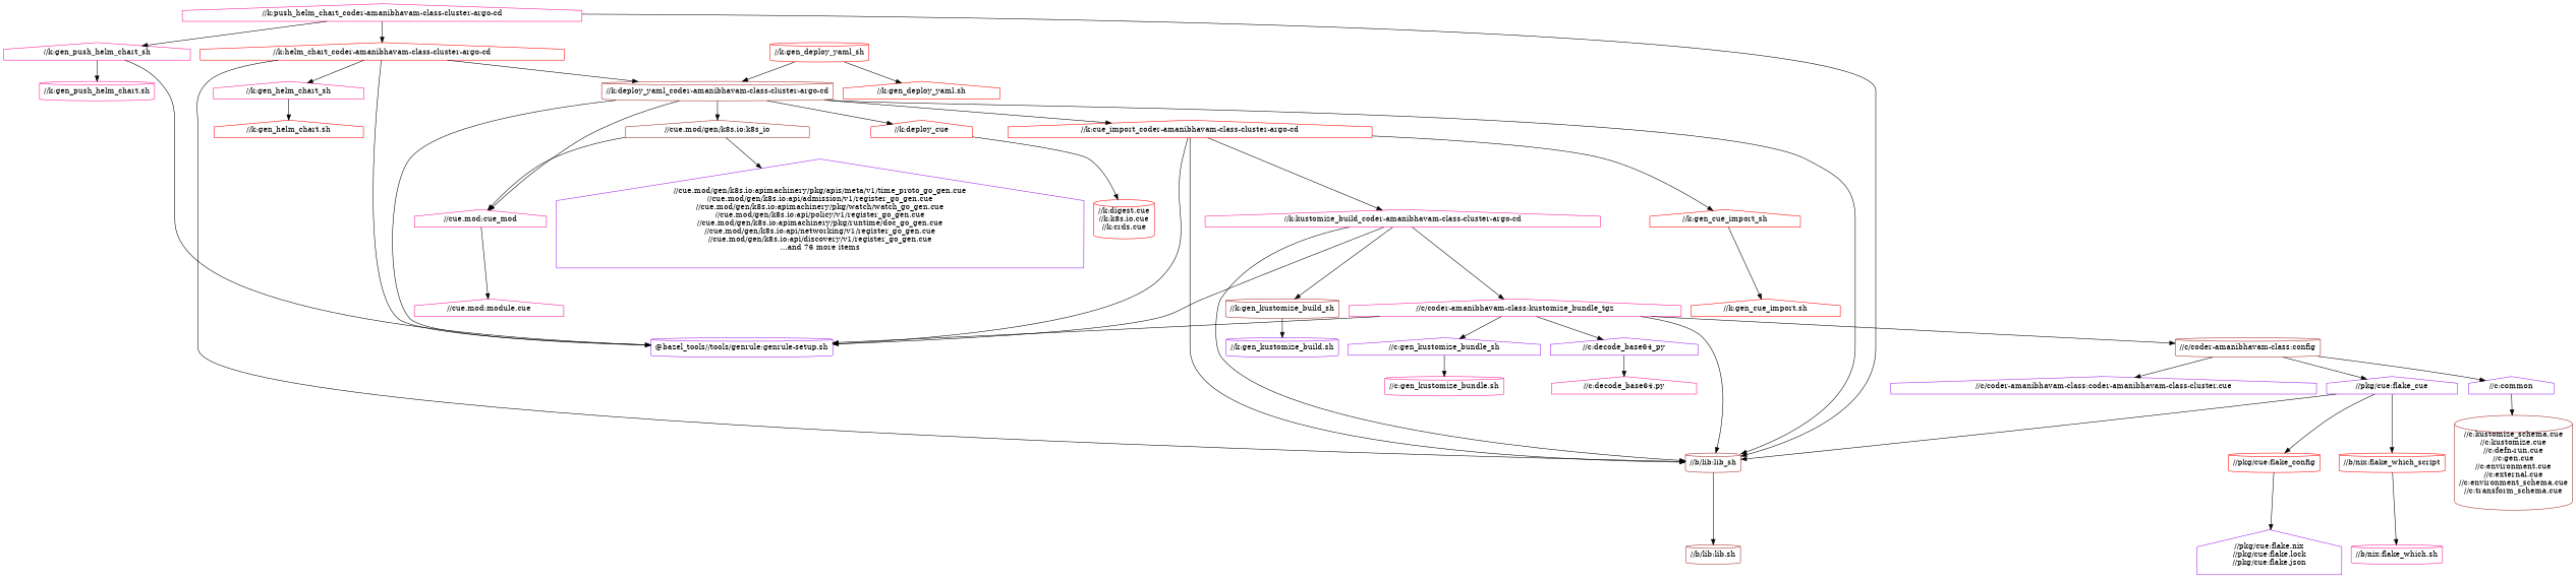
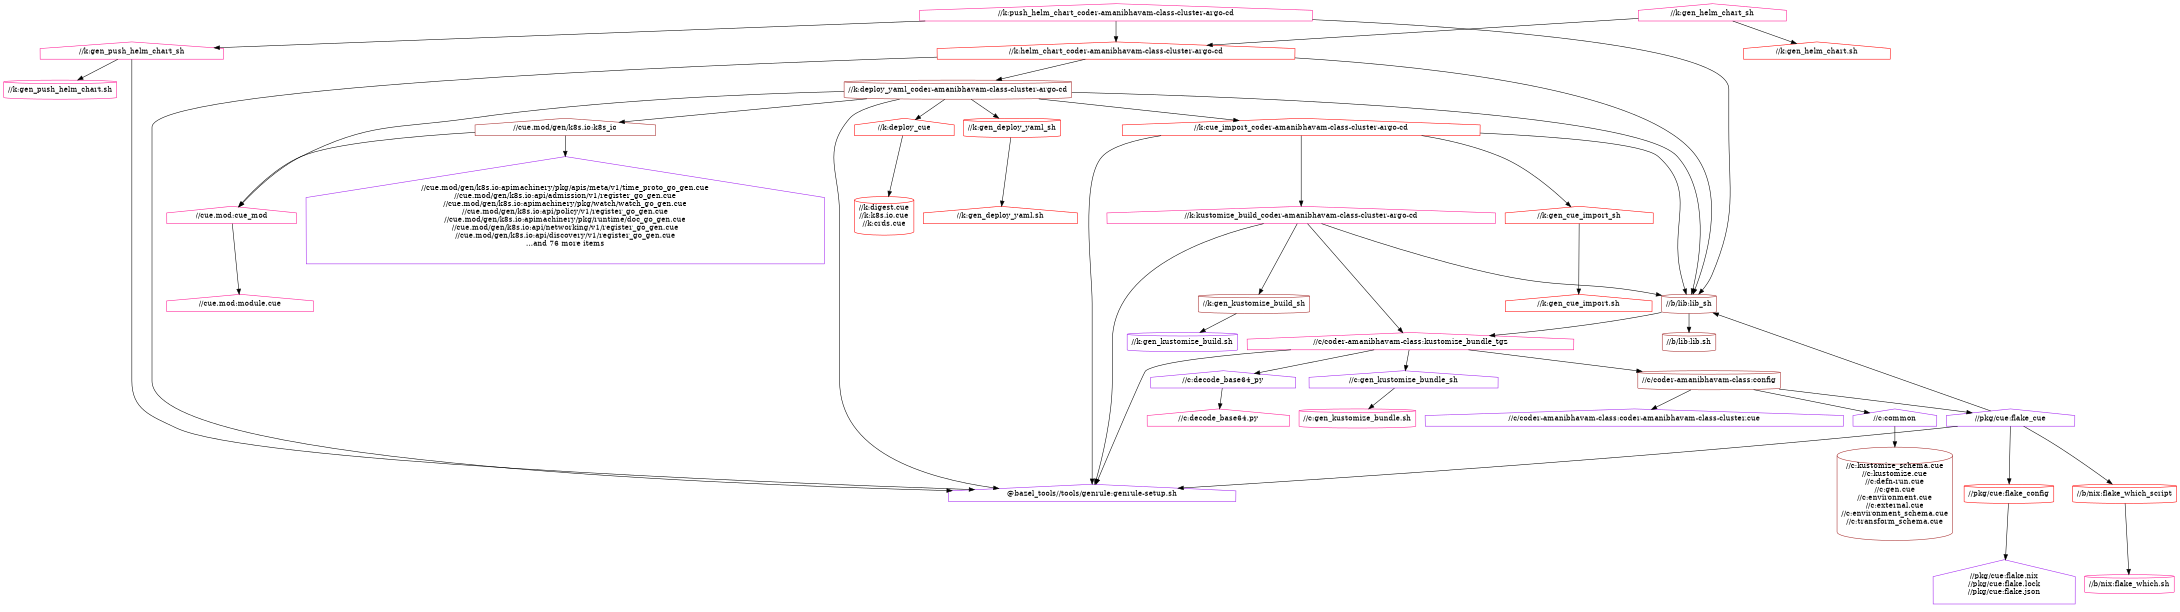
  digraph {
    node [color=deeppink shape=house]
    "//k:push_helm_chart_coder-amanibhavam-class-cluster-argo-cd"
    "//k:helm_chart_coder-amanibhavam-class-cluster-argo-cd" [color=red]
    "//k:gen_push_helm_chart_sh"
    "//b/lib:lib_sh" [color=brown shape=cylinder]
-   "@bazel_tools//tools/genrule:genrule-setup.sh" [color=purple shape=cylinder]
+   "@bazel_tools//tools/genrule:genrule-setup.sh" [color=purple]
    "//k:deploy_yaml_coder-amanibhavam-class-cluster-argo-cd" [color=brown shape=cylinder]
    "//k:gen_helm_chart_sh"
    "//k:gen_push_helm_chart.sh" [shape=cylinder]
    "//b/lib:lib.sh" [color=brown shape=cylinder]
    "//k:cue_import_coder-amanibhavam-class-cluster-argo-cd" [color=red]
    "//k:deploy_cue" [color=red]
    "//k:gen_deploy_yaml_sh" [color=red shape=cylinder]
    "//cue.mod:cue_mod"
    "//cue.mod/gen/k8s.io:k8s_io" [color=brown]
    "//k:gen_helm_chart.sh" [color=red]
    "//k:kustomize_build_coder-amanibhavam-class-cluster-argo-cd"
    "//k:gen_cue_import_sh" [color=red]
    "//k:digest.cue\n//k:k8s.io.cue\n//k:crds.cue" [color=red shape=cylinder]
    "//k:gen_deploy_yaml.sh" [color=red]
    "//cue.mod:module.cue"
    "//cue.mod/gen/k8s.io:apimachinery/pkg/apis/meta/v1/time_proto_go_gen.cue\n//cue.mod/gen/k8s.io:api/admission/v1/register_go_gen.cue\n//cue.mod/gen/k8s.io:apimachinery/pkg/watch/watch_go_gen.cue\n//cue.mod/gen/k8s.io:api/policy/v1/register_go_gen.cue\n//cue.mod/gen/k8s.io:apimachinery/pkg/runtime/doc_go_gen.cue\n//cue.mod/gen/k8s.io:api/networking/v1/register_go_gen.cue\n//cue.mod/gen/k8s.io:api/discovery/v1/register_go_gen.cue\n...and 76 more items" [color=purple]
    "//k:gen_kustomize_build_sh" [color=brown shape=cylinder]
    "//c/coder-amanibhavam-class:kustomize_bundle_tgz"
    "//k:gen_cue_import.sh" [color=red]
    "//k:gen_kustomize_build.sh" [color=purple shape=cylinder]
    "//c/coder-amanibhavam-class:config" [color=brown shape=cylinder]
    "//c:gen_kustomize_bundle_sh" [color=purple]
    "//c:decode_base64_py" [color=purple]
    "//pkg/cue:flake_cue" [color=purple]
    "//c/coder-amanibhavam-class:coder-amanibhavam-class-cluster.cue" [color=purple]
    "//c:common" [color=purple]
    "//c:gen_kustomize_bundle.sh" [shape=cylinder]
    "//c:decode_base64.py"
    "//pkg/cue:flake_config" [color=red shape=cylinder]
    "//b/nix:flake_which_script" [color=red shape=cylinder]
    "//c:kustomize_schema.cue\n//c:kustomize.cue\n//c:defn-run.cue\n//c:gen.cue\n//c:environment.cue\n//c:external.cue\n//c:environment_schema.cue\n//c:transform_schema.cue" [color=brown shape=cylinder]
    "//pkg/cue:flake.nix\n//pkg/cue:flake.lock\n//pkg/cue:flake.json" [color=purple]
    "//b/nix:flake_which.sh" [shape=cylinder]
    "//k:push_helm_chart_coder-amanibhavam-class-cluster-argo-cd" -> "//k:helm_chart_coder-amanibhavam-class-cluster-argo-cd"
    "//k:push_helm_chart_coder-amanibhavam-class-cluster-argo-cd" -> "//k:gen_push_helm_chart_sh"
    "//k:push_helm_chart_coder-amanibhavam-class-cluster-argo-cd" -> "//b/lib:lib_sh"
    "//k:helm_chart_coder-amanibhavam-class-cluster-argo-cd" -> "//b/lib:lib_sh"
    "//k:helm_chart_coder-amanibhavam-class-cluster-argo-cd" -> "@bazel_tools//tools/genrule:genrule-setup.sh"
    "//k:helm_chart_coder-amanibhavam-class-cluster-argo-cd" -> "//k:deploy_yaml_coder-amanibhavam-class-cluster-argo-cd"
-   "//k:helm_chart_coder-amanibhavam-class-cluster-argo-cd" -> "//k:gen_helm_chart_sh"
+   "//k:gen_helm_chart_sh" -> "//k:helm_chart_coder-amanibhavam-class-cluster-argo-cd"
    "//k:gen_push_helm_chart_sh" -> "@bazel_tools//tools/genrule:genrule-setup.sh"
    "//k:gen_push_helm_chart_sh" -> "//k:gen_push_helm_chart.sh"
    "//b/lib:lib_sh" -> "//b/lib:lib.sh"
    "//k:deploy_yaml_coder-amanibhavam-class-cluster-argo-cd" -> "//b/lib:lib_sh"
    "//k:deploy_yaml_coder-amanibhavam-class-cluster-argo-cd" -> "@bazel_tools//tools/genrule:genrule-setup.sh"
    "//k:deploy_yaml_coder-amanibhavam-class-cluster-argo-cd" -> "//k:cue_import_coder-amanibhavam-class-cluster-argo-cd"
    "//k:deploy_yaml_coder-amanibhavam-class-cluster-argo-cd" -> "//k:deploy_cue"
-   "//k:gen_deploy_yaml_sh" -> "//k:deploy_yaml_coder-amanibhavam-class-cluster-argo-cd"
+   "//k:deploy_yaml_coder-amanibhavam-class-cluster-argo-cd" -> "//k:gen_deploy_yaml_sh"
    "//k:deploy_yaml_coder-amanibhavam-class-cluster-argo-cd" -> "//cue.mod:cue_mod"
    "//k:deploy_yaml_coder-amanibhavam-class-cluster-argo-cd" -> "//cue.mod/gen/k8s.io:k8s_io"
    "//k:gen_helm_chart_sh" -> "//k:gen_helm_chart.sh"
    "//k:cue_import_coder-amanibhavam-class-cluster-argo-cd" -> "//b/lib:lib_sh"
    "//k:cue_import_coder-amanibhavam-class-cluster-argo-cd" -> "@bazel_tools//tools/genrule:genrule-setup.sh"
    "//k:cue_import_coder-amanibhavam-class-cluster-argo-cd" -> "//k:kustomize_build_coder-amanibhavam-class-cluster-argo-cd"
    "//k:cue_import_coder-amanibhavam-class-cluster-argo-cd" -> "//k:gen_cue_import_sh"
    "//k:deploy_cue" -> "//k:digest.cue\n//k:k8s.io.cue\n//k:crds.cue"
    "//k:gen_deploy_yaml_sh" -> "//k:gen_deploy_yaml.sh"
    "//cue.mod:cue_mod" -> "//cue.mod:module.cue"
    "//cue.mod/gen/k8s.io:k8s_io" -> "//cue.mod:cue_mod"
    "//cue.mod/gen/k8s.io:k8s_io" -> "//cue.mod/gen/k8s.io:apimachinery/pkg/apis/meta/v1/time_proto_go_gen.cue\n//cue.mod/gen/k8s.io:api/admission/v1/register_go_gen.cue\n//cue.mod/gen/k8s.io:apimachinery/pkg/watch/watch_go_gen.cue\n//cue.mod/gen/k8s.io:api/policy/v1/register_go_gen.cue\n//cue.mod/gen/k8s.io:apimachinery/pkg/runtime/doc_go_gen.cue\n//cue.mod/gen/k8s.io:api/networking/v1/register_go_gen.cue\n//cue.mod/gen/k8s.io:api/discovery/v1/register_go_gen.cue\n...and 76 more items"
    "//k:kustomize_build_coder-amanibhavam-class-cluster-argo-cd" -> "//b/lib:lib_sh"
    "//k:kustomize_build_coder-amanibhavam-class-cluster-argo-cd" -> "@bazel_tools//tools/genrule:genrule-setup.sh"
    "//k:kustomize_build_coder-amanibhavam-class-cluster-argo-cd" -> "//k:gen_kustomize_build_sh"
    "//k:kustomize_build_coder-amanibhavam-class-cluster-argo-cd" -> "//c/coder-amanibhavam-class:kustomize_bundle_tgz"
    "//k:gen_cue_import_sh" -> "//k:gen_cue_import.sh"
    "//k:gen_kustomize_build_sh" -> "//k:gen_kustomize_build.sh"
-   "//c/coder-amanibhavam-class:kustomize_bundle_tgz" -> "//b/lib:lib_sh"
+   "//b/lib:lib_sh" -> "//c/coder-amanibhavam-class:kustomize_bundle_tgz"
    "//c/coder-amanibhavam-class:kustomize_bundle_tgz" -> "@bazel_tools//tools/genrule:genrule-setup.sh"
    "//c/coder-amanibhavam-class:kustomize_bundle_tgz" -> "//c/coder-amanibhavam-class:config"
    "//c/coder-amanibhavam-class:kustomize_bundle_tgz" -> "//c:gen_kustomize_bundle_sh"
    "//c/coder-amanibhavam-class:kustomize_bundle_tgz" -> "//c:decode_base64_py"
    "//c/coder-amanibhavam-class:config" -> "//pkg/cue:flake_cue"
    "//c/coder-amanibhavam-class:config" -> "//c/coder-amanibhavam-class:coder-amanibhavam-class-cluster.cue"
    "//c/coder-amanibhavam-class:config" -> "//c:common"
    "//c:gen_kustomize_bundle_sh" -> "//c:gen_kustomize_bundle.sh"
    "//c:decode_base64_py" -> "//c:decode_base64.py"
    "//pkg/cue:flake_cue" -> "//b/lib:lib_sh"
+   "//pkg/cue:flake_cue" -> "@bazel_tools//tools/genrule:genrule-setup.sh"
    "//pkg/cue:flake_cue" -> "//pkg/cue:flake_config"
    "//pkg/cue:flake_cue" -> "//b/nix:flake_which_script"
    "//c:common" -> "//c:kustomize_schema.cue\n//c:kustomize.cue\n//c:defn-run.cue\n//c:gen.cue\n//c:environment.cue\n//c:external.cue\n//c:environment_schema.cue\n//c:transform_schema.cue"
    "//pkg/cue:flake_config" -> "//pkg/cue:flake.nix\n//pkg/cue:flake.lock\n//pkg/cue:flake.json"
    "//b/nix:flake_which_script" -> "//b/nix:flake_which.sh"
  }
